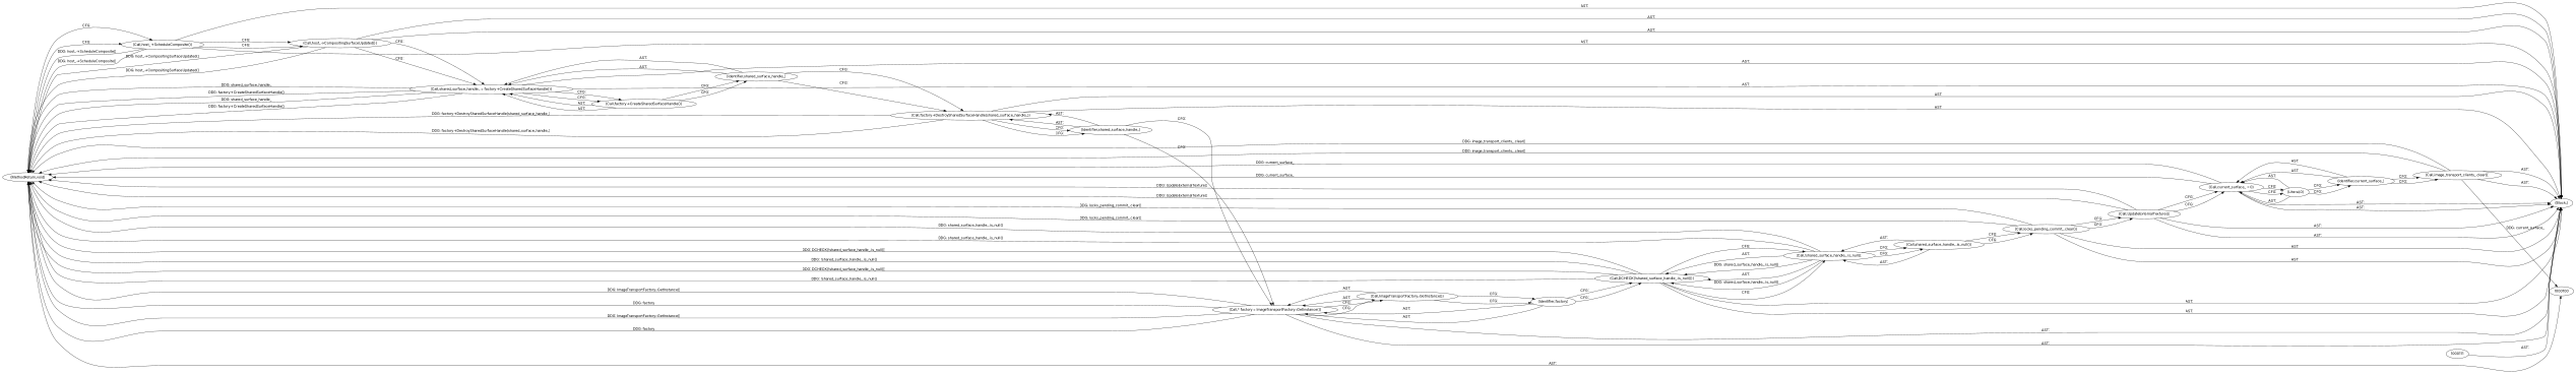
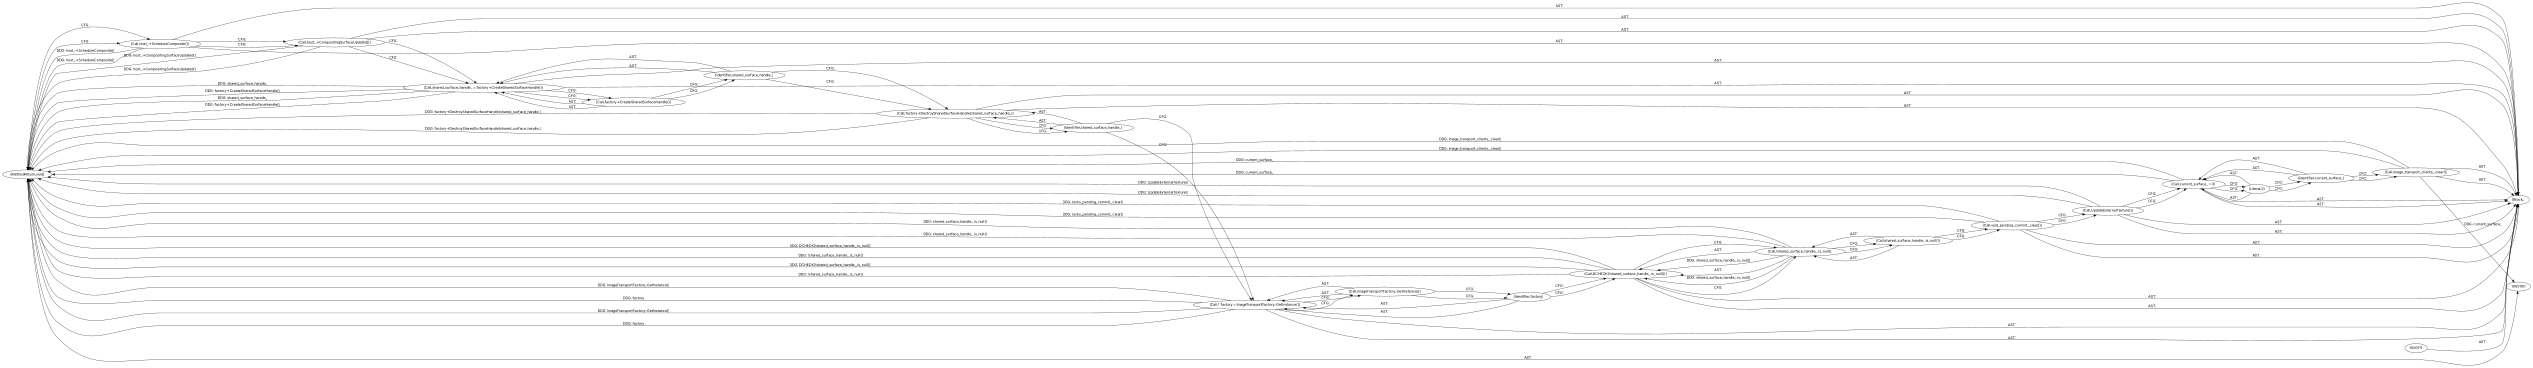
  digraph {
    fontname=Inter
    rankdir=LR
    node [fontname=Inter]
    edge [fontname=Inter]
    n1 [label="(MethodReturn,void)"]
    n2 [label="(Call,host_->ScheduleComposite())"]
    1000100
    n4 [label="(Block,)"]
    n5 [label="(Call,host_->CompositingSurfaceUpdated())"]
    n6 [label="(Call,shared_surface_handle_ = factory->CreateSharedSurfaceHandle())"]
    n7 [label="(Call,factory->CreateSharedSurfaceHandle())"]
    n8 [label="(Identifier,shared_surface_handle_)"]
    n9 [label="(Call,factory->DestroySharedSurfaceHandle(shared_surface_handle_))"]
    n10 [label="(Identifier,shared_surface_handle_)"]
    n11 [label="(Call,image_transport_clients_.clear())"]
    n12 [label="(Literal,0)"]
    n13 [label="(Call,current_surface_ = 0)"]
    n14 [label="(Identifier,current_surface_)"]
    n15 [label="(Call,UpdateExternalTexture())"]
-   n16 [label="(Call,locks_pending_commit_.clear())"]
+   n16 [label="(Call,void_pending_commit_.clear())"]
    n17 [label="(Call,shared_surface_handle_.is_null())"]
    n18 [label="(Call,!shared_surface_handle_.is_null())"]
    n19 [label="(Call,DCHECK(!shared_surface_handle_.is_null()))"]
    n20 [label="(Call,* factory = ImageTransportFactory::GetInstance())"]
    n21 [label="(Call,ImageTransportFactory::GetInstance())"]
    n22 [label="(Identifier,factory)"]
    1000111
    n1 -> n2 [label="CFG: "]
    n1 -> n2 [label="CFG: "]
    n1 -> 1000100 [label="AST: "]
    n2 -> n1 [label="DDG: host_->ScheduleComposite()"]
    n2 -> n1 [label="DDG: host_->ScheduleComposite()"]
    n2 -> n4 [label="AST: "]
    n2 -> n4 [label="AST: "]
    n2 -> n5 [label="CFG: "]
    n2 -> n5 [label="CFG: "]
    n5 -> n1 [label="DDG: host_->CompositingSurfaceUpdated()"]
    n5 -> n1 [label="DDG: host_->CompositingSurfaceUpdated()"]
    n5 -> n4 [label="AST: "]
    n5 -> n4 [label="AST: "]
    n5 -> n6 [label="CFG: "]
    n5 -> n6 [label="CFG: "]
    n6 -> n1 [label="DDG: shared_surface_handle_"]
    n6 -> n1 [label="DDG: factory->CreateSharedSurfaceHandle()"]
    n6 -> n1 [label="DDG: shared_surface_handle_"]
    n6 -> n1 [label="DDG: factory->CreateSharedSurfaceHandle()"]
    n6 -> n4 [label="AST: "]
    n6 -> n4 [label="AST: "]
    n6 -> n7 [label="CFG: "]
    n6 -> n7 [label="CFG: "]
    n7 -> n6 [label="AST: "]
    n7 -> n6 [label="AST: "]
    n7 -> n8 [label="CFG: "]
    n7 -> n8 [label="CFG: "]
    n8 -> n6 [label="AST: "]
    n8 -> n6 [label="AST: "]
    n8 -> n9 [label="CFG: "]
    n8 -> n9 [label="CFG: "]
    n9 -> n1 [label="DDG: factory->DestroySharedSurfaceHandle(shared_surface_handle_)"]
    n9 -> n1 [label="DDG: factory->DestroySharedSurfaceHandle(shared_surface_handle_)"]
    n9 -> n4 [label="AST: "]
    n9 -> n4 [label="AST: "]
    n9 -> n10 [label="CFG: "]
    n9 -> n10 [label="CFG: "]
    n10 -> n9 [label="AST: "]
    n10 -> n9 [label="AST: "]
    n10 -> n20 [label="CFG: "]
    n10 -> n20 [label="CFG: "]
    n11 -> n1 [label="DDG: image_transport_clients_.clear()"]
    n11 -> n1 [label="DDG: image_transport_clients_.clear()"]
    n11 -> 1000100 [label="DDG: current_surface_"]
    n11 -> n4 [label="AST: "]
    n11 -> n4 [label="AST: "]
    n12 -> n13 [label="AST: "]
    n12 -> n13 [label="AST: "]
    n12 -> n14 [label="CFG: "]
    n12 -> n14 [label="CFG: "]
    n13 -> n1 [label="DDG: current_surface_"]
    n13 -> n1 [label="DDG: current_surface_"]
    n13 -> n4 [label="AST: "]
    n13 -> n4 [label="AST: "]
    n13 -> n12 [label="CFG: "]
    n13 -> n12 [label="CFG: "]
    n14 -> n11 [label="CFG: "]
    n14 -> n11 [label="CFG: "]
    n14 -> n13 [label="AST: "]
    n14 -> n13 [label="AST: "]
    n15 -> n1 [label="DDG: UpdateExternalTexture()"]
    n15 -> n1 [label="DDG: UpdateExternalTexture()"]
    n15 -> n4 [label="AST: "]
    n15 -> n4 [label="AST: "]
    n15 -> n13 [label="CFG: "]
    n15 -> n13 [label="CFG: "]
    n16 -> n1 [label="DDG: locks_pending_commit_.clear()"]
    n16 -> n1 [label="DDG: locks_pending_commit_.clear()"]
    n16 -> n4 [label="AST: "]
    n16 -> n4 [label="AST: "]
    n16 -> n15 [label="CFG: "]
    n16 -> n15 [label="CFG: "]
    n17 -> n16 [label="CFG: "]
    n17 -> n16 [label="CFG: "]
    n17 -> n18 [label="AST: "]
    n17 -> n18 [label="AST: "]
    n18 -> n1 [label="DDG: shared_surface_handle_.is_null()"]
    n18 -> n1 [label="DDG: shared_surface_handle_.is_null()"]
    n18 -> n17 [label="CFG: "]
    n18 -> n17 [label="CFG: "]
    n18 -> n19 [label="AST: "]
    n18 -> n19 [label="DDG: shared_surface_handle_.is_null()"]
    n18 -> n19 [label="AST: "]
    n18 -> n19 [label="DDG: shared_surface_handle_.is_null()"]
    n19 -> n1 [label="DDG: DCHECK(!shared_surface_handle_.is_null())"]
    n19 -> n1 [label="DDG: !shared_surface_handle_.is_null()"]
    n19 -> n1 [label="DDG: DCHECK(!shared_surface_handle_.is_null())"]
    n19 -> n1 [label="DDG: !shared_surface_handle_.is_null()"]
    n19 -> n4 [label="AST: "]
    n19 -> n4 [label="AST: "]
    n19 -> n18 [label="CFG: "]
    n19 -> n18 [label="CFG: "]
    n20 -> n1 [label="DDG: ImageTransportFactory::GetInstance()"]
    n20 -> n1 [label="DDG: factory"]
    n20 -> n1 [label="DDG: ImageTransportFactory::GetInstance()"]
    n20 -> n1 [label="DDG: factory"]
    n20 -> n4 [label="AST: "]
    n20 -> n4 [label="AST: "]
    n20 -> n21 [label="CFG: "]
    n20 -> n21 [label="CFG: "]
    n21 -> n20 [label="AST: "]
    n21 -> n20 [label="AST: "]
    n21 -> n22 [label="CFG: "]
    n21 -> n22 [label="CFG: "]
    n22 -> n19 [label="CFG: "]
    n22 -> n19 [label="CFG: "]
    n22 -> n20 [label="AST: "]
    n22 -> n20 [label="AST: "]
    1000111 -> n4 [label="AST: "]
  }
